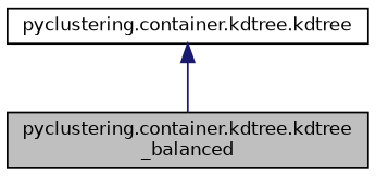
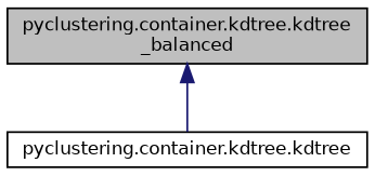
  digraph {
    node [color=black fontname=Helvetica fontsize=10 shape=record style=filled]
    n1 [fillcolor=grey75 fontcolor=black height=0.2 label="pyclustering.container.kdtree.kdtree\l_balanced" width=0.4]
    n2 [fillcolor=white height=0.2 label="pyclustering.container.kdtree.kdtree" width=0.4]
-   n2 -> n1 [color=midnightblue dir=back fontname=Helvetica fontsize=10 labelfontname=Helvetica labelfontsize=10 style=solid]
+   n1 -> n2 [color=midnightblue dir=back fontname=Helvetica fontsize=10 labelfontname=Helvetica labelfontsize=10 style=solid]
  }
